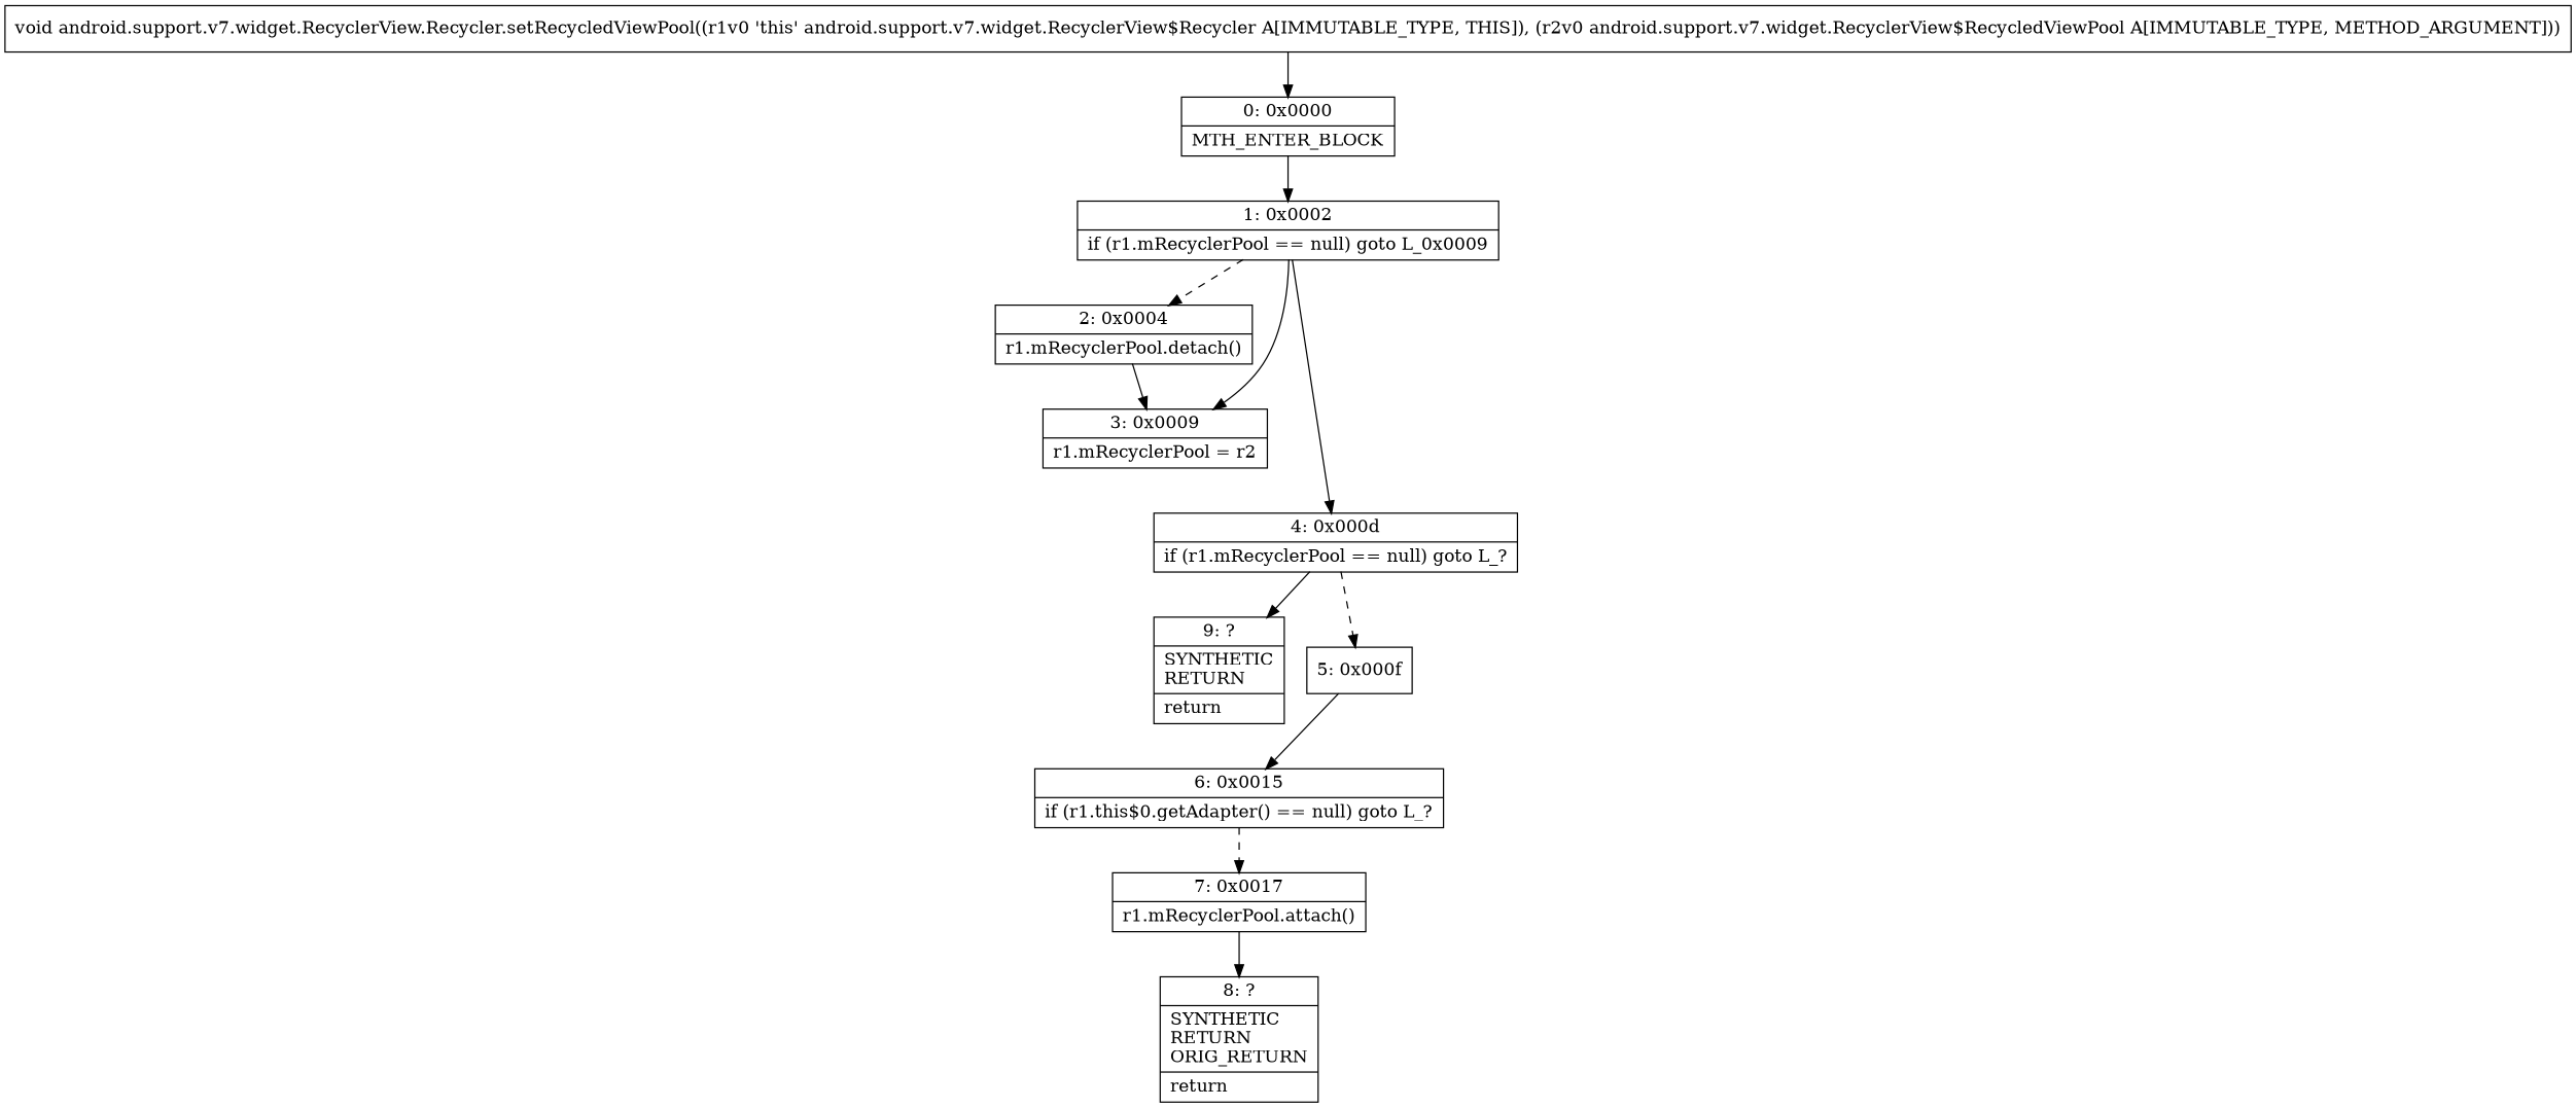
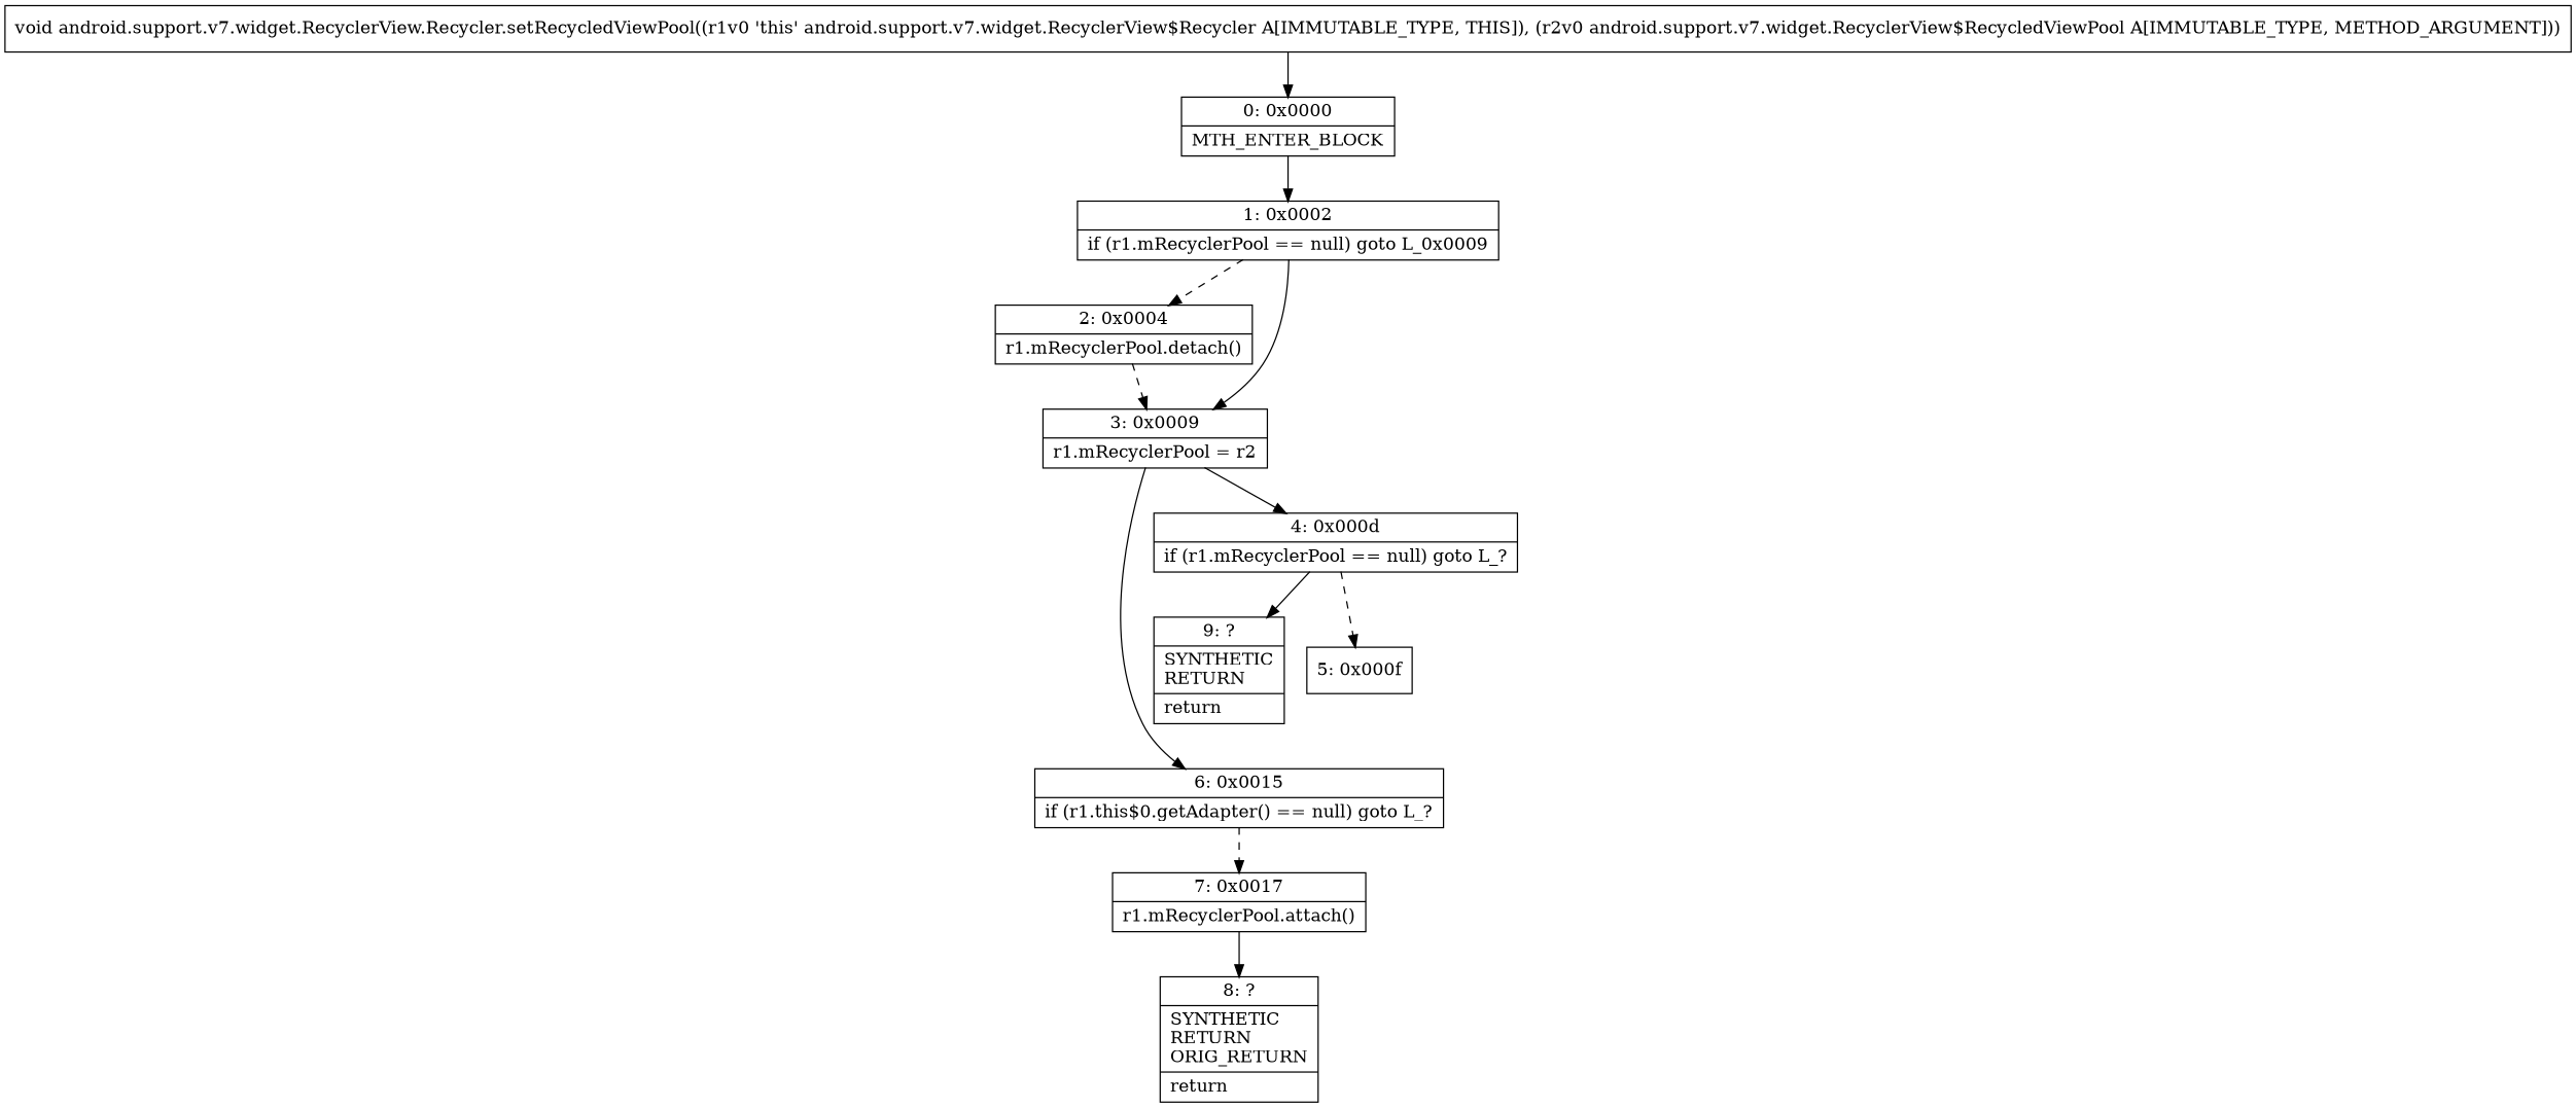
  digraph {
    node [shape=record]
    n1 [label="{0\:\ 0x0000|MTH_ENTER_BLOCK\l}"]
    n2 [label="{1\:\ 0x0002|if (r1.mRecyclerPool == null) goto L_0x0009\l}"]
    n3 [label="{2\:\ 0x0004|r1.mRecyclerPool.detach()\l}"]
    n4 [label="{3\:\ 0x0009|r1.mRecyclerPool = r2\l}"]
    n5 [label="{4\:\ 0x000d|if (r1.mRecyclerPool == null) goto L_?\l}"]
    n6 [label="{5\:\ 0x000f}"]
    n7 [label="{9\:\ ?|SYNTHETIC\lRETURN\l|return\l}"]
    n8 [label="{6\:\ 0x0015|if (r1.this$0.getAdapter() == null) goto L_?\l}"]
    n9 [label="{7\:\ 0x0017|r1.mRecyclerPool.attach()\l}"]
    n10 [label="{8\:\ ?|SYNTHETIC\lRETURN\lORIG_RETURN\l|return\l}"]
    n11 [label="{void android.support.v7.widget.RecyclerView.Recycler.setRecycledViewPool((r1v0 'this' android.support.v7.widget.RecyclerView$Recycler A[IMMUTABLE_TYPE, THIS]), (r2v0 android.support.v7.widget.RecyclerView$RecycledViewPool A[IMMUTABLE_TYPE, METHOD_ARGUMENT])) }"]
    n1 -> n2
    n2 -> n3 [style=dashed]
    n2 -> n4
-   n3 -> n4
-   n2 -> n5
+   n3 -> n4 [style=dashed]
+   n4 -> n5
    n5 -> n6 [style=dashed]
    n5 -> n7
-   n6 -> n8
+   n4 -> n8
    n8 -> n9 [style=dashed]
    n9 -> n10
    n11 -> n1
  }
